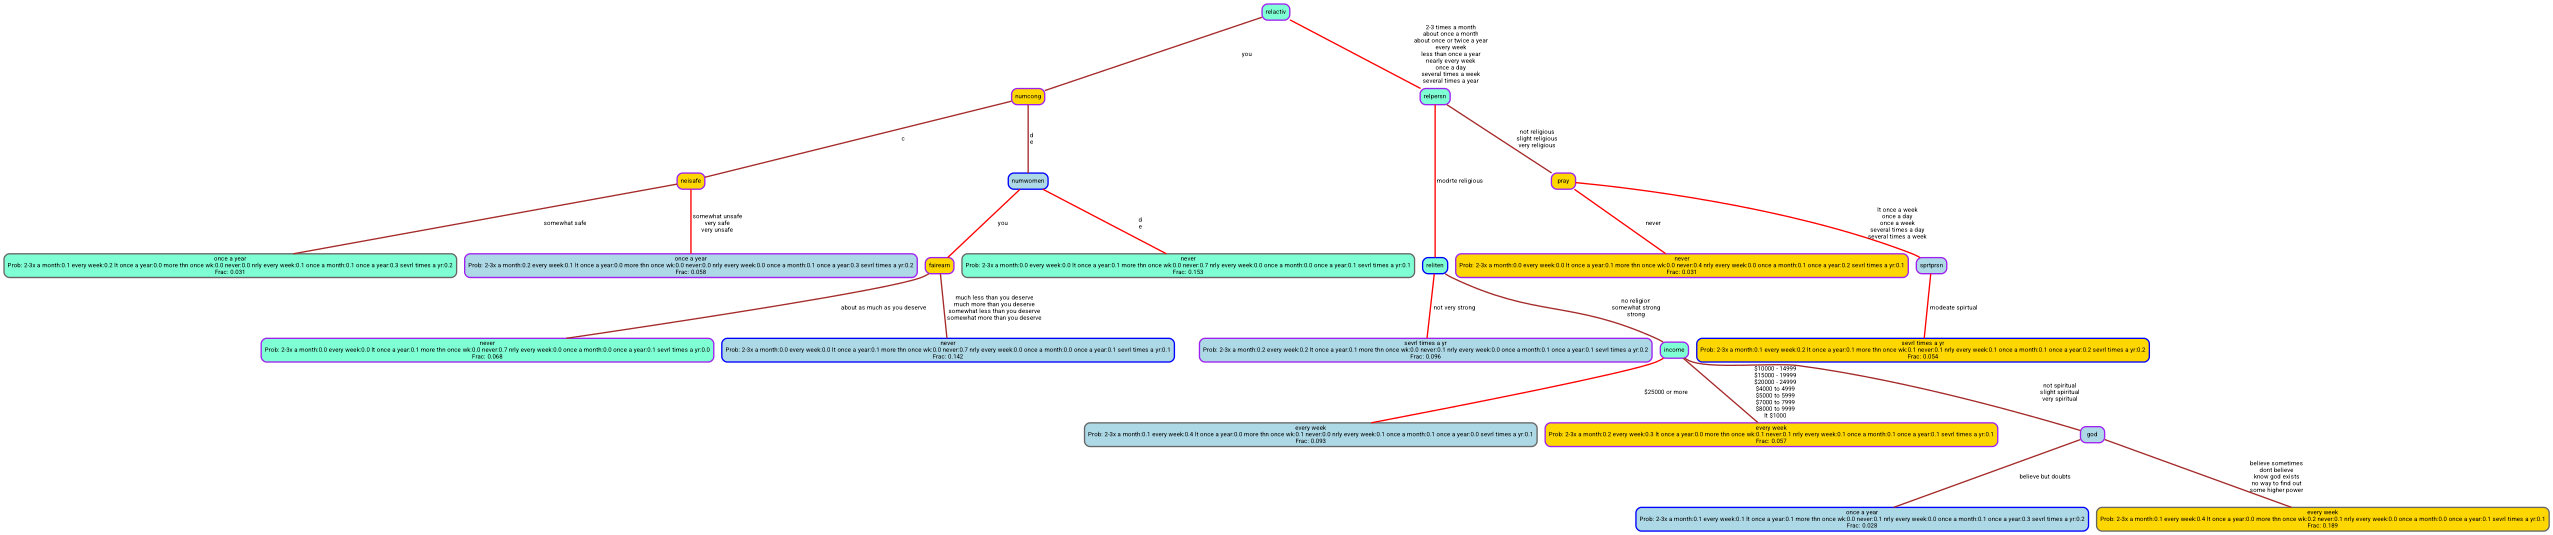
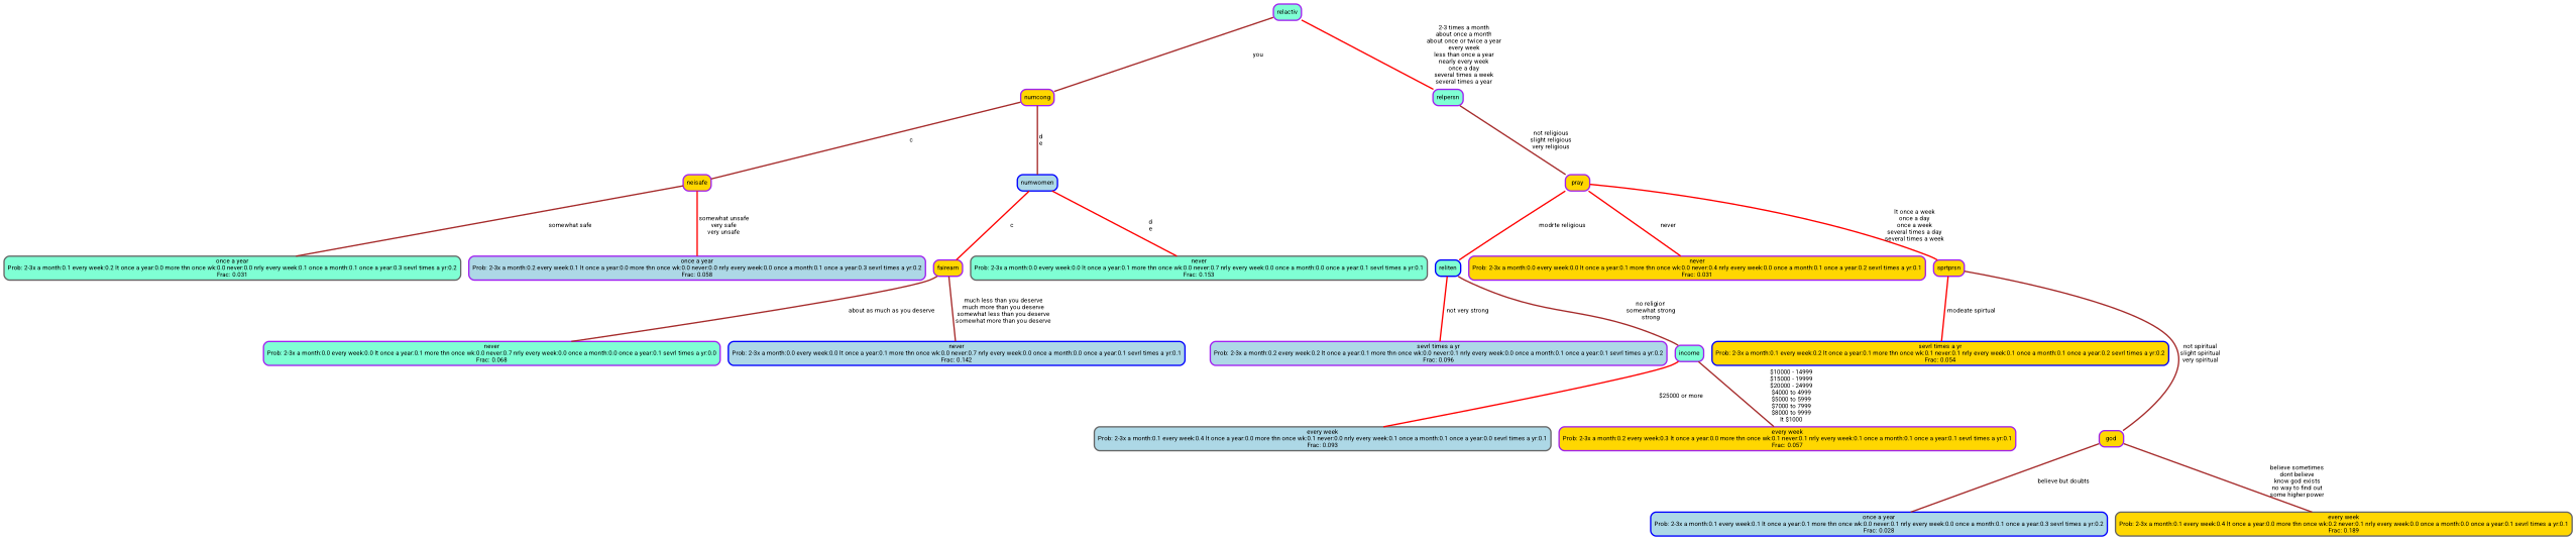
  graph {
    fontname=Roboto
    ranksep="0 equally"
    splines=straight
    node [color=purple fillcolor=gold fontcolor=black fontname=Roboto penwidth=3 shape=box style="filled, rounded"]
    edge [color=brown fontname=Roboto penwidth=3]
    n1 [color=gray40 fillcolor=aquamarine label="once a year\nProb: 2-3x a month:0.1 every week:0.2 lt once a year:0.0 more thn once wk:0.0 never:0.0 nrly every week:0.1 once a month:0.1 once a year:0.3 sevrl times a yr:0.2\nFrac: 0.031"]
    n2 [label=neisafe]
    n3 [fillcolor=lightblue label="once a year\nProb: 2-3x a month:0.2 every week:0.1 lt once a year:0.0 more thn once wk:0.0 never:0.0 nrly every week:0.0 once a month:0.1 once a year:0.3 sevrl times a yr:0.2\nFrac: 0.058"]
    n4 [label=numcong]
    n5 [color=blue fillcolor=lightblue label=numwomen]
    n6 [label=fairearn]
    n7 [color=gray40 fillcolor=aquamarine label="never\nProb: 2-3x a month:0.0 every week:0.0 lt once a year:0.1 more thn once wk:0.0 never:0.7 nrly every week:0.0 once a month:0.0 once a year:0.1 sevrl times a yr:0.1\nFrac: 0.153"]
    n8 [fillcolor=aquamarine label="never\nProb: 2-3x a month:0.0 every week:0.0 lt once a year:0.1 more thn once wk:0.0 never:0.7 nrly every week:0.0 once a month:0.0 once a year:0.1 sevrl times a yr:0.0\nFrac: 0.068"]
    n9 [color=blue fillcolor=lightblue label="never\nProb: 2-3x a month:0.0 every week:0.0 lt once a year:0.1 more thn once wk:0.0 never:0.7 nrly every week:0.0 once a month:0.0 once a year:0.1 sevrl times a yr:0.1\nFrac: 0.142"]
    n10 [fillcolor=aquamarine label=relactiv]
    n11 [fillcolor=aquamarine label=relpersn]
    n12 [color=blue fillcolor=aquamarine label=reliten]
    n13 [label=pray]
    n14 [fillcolor=lightblue label="sevrl times a yr\nProb: 2-3x a month:0.2 every week:0.2 lt once a year:0.1 more thn once wk:0.0 never:0.1 nrly every week:0.0 once a month:0.1 once a year:0.1 sevrl times a yr:0.2\nFrac: 0.096"]
    n15 [fillcolor=aquamarine label=income]
    n16 [color=gray40 fillcolor=lightblue label="every week\nProb: 2-3x a month:0.1 every week:0.4 lt once a year:0.0 more thn once wk:0.1 never:0.0 nrly every week:0.1 once a month:0.1 once a year:0.0 sevrl times a yr:0.1\nFrac: 0.093"]
    n17 [label="every week\nProb: 2-3x a month:0.2 every week:0.3 lt once a year:0.0 more thn once wk:0.1 never:0.1 nrly every week:0.1 once a month:0.1 once a year:0.1 sevrl times a yr:0.1\nFrac: 0.057"]
    n18 [label="never\nProb: 2-3x a month:0.0 every week:0.0 lt once a year:0.1 more thn once wk:0.0 never:0.4 nrly every week:0.0 once a month:0.1 once a year:0.2 sevrl times a yr:0.1\nFrac: 0.031"]
-   n19 [fillcolor=lightblue label=sprtprsn]
+   n19 [label=sprtprsn]
    n20 [color=blue label="sevrl times a yr\nProb: 2-3x a month:0.1 every week:0.2 lt once a year:0.1 more thn once wk:0.1 never:0.1 nrly every week:0.1 once a month:0.1 once a year:0.2 sevrl times a yr:0.2\nFrac: 0.054"]
-   n21 [fillcolor=lightblue label=god]
+   n21 [label=god]
    n22 [color=blue fillcolor=lightblue label="once a year\nProb: 2-3x a month:0.1 every week:0.1 lt once a year:0.1 more thn once wk:0.0 never:0.1 nrly every week:0.0 once a month:0.1 once a year:0.3 sevrl times a yr:0.2\nFrac: 0.028"]
    n23 [color=gray40 label="every week\nProb: 2-3x a month:0.1 every week:0.4 lt once a year:0.0 more thn once wk:0.2 never:0.1 nrly every week:0.0 once a month:0.0 once a year:0.1 sevrl times a yr:0.1\nFrac: 0.189"]
    subgraph sub_1 {
      rank=same
    }
    n2 -- n1 [label=" somewhat safe"]
    n2 -- n3 [color=red label=" somewhat unsafe\n very safe\n very unsafe"]
    n4 -- n2 [label=" c"]
    n4 -- n5 [label=" d\n e"]
-   n5 -- n6 [color=red label=" you"]
+   n5 -- n6 [color=red label=" c"]
    n5 -- n7 [color=red label=" d\n e"]
    n6 -- n8 [label=" about as much as you deserve"]
    n6 -- n9 [label=" much less than you deserve\n much more than you deserve\n somewhat less than you deserve\n somewhat more than you deserve"]
    n10 -- n4 [label=" you"]
    n10 -- n11 [color=red label=" 2-3 times a month\n about once a month\n about once or twice a year\n every week\n less than once a year\n nearly every week\n once a day\n several times a week\n several times a year"]
-   n11 -- n12 [color=red label=" modrte religious"]
+   n13 -- n12 [color=red label=" modrte religious"]
    n11 -- n13 [label=" not religious\n slight religious\n very religious"]
    n12 -- n14 [color=red label=" not very strong"]
    n12 -- n15 [label=" no religion\n somewhat strong\n strong"]
    n13 -- n18 [color=red label=" never"]
    n13 -- n19 [color=red label=" lt once a week\n once a day\n once a week\n several times a day\n several times a week"]
    n15 -- n16 [color=red label=" $25000 or more"]
    n15 -- n17 [label=" $10000 - 14999\n $15000 - 19999\n $20000 - 24999\n $4000 to 4999\n $5000 to 5999\n $7000 to 7999\n $8000 to 9999\n lt $1000"]
    n19 -- n20 [color=red label=" modeate spirtual"]
-   n15 -- n21 [label=" not spiritual\n slight spiritual\n very spiritual"]
+   n19 -- n21 [label=" not spiritual\n slight spiritual\n very spiritual"]
    n21 -- n22 [label=" believe but doubts"]
    n21 -- n23 [label=" believe sometimes\n dont believe\n know god exists\n no way to find out\n some higher power"]
  }
